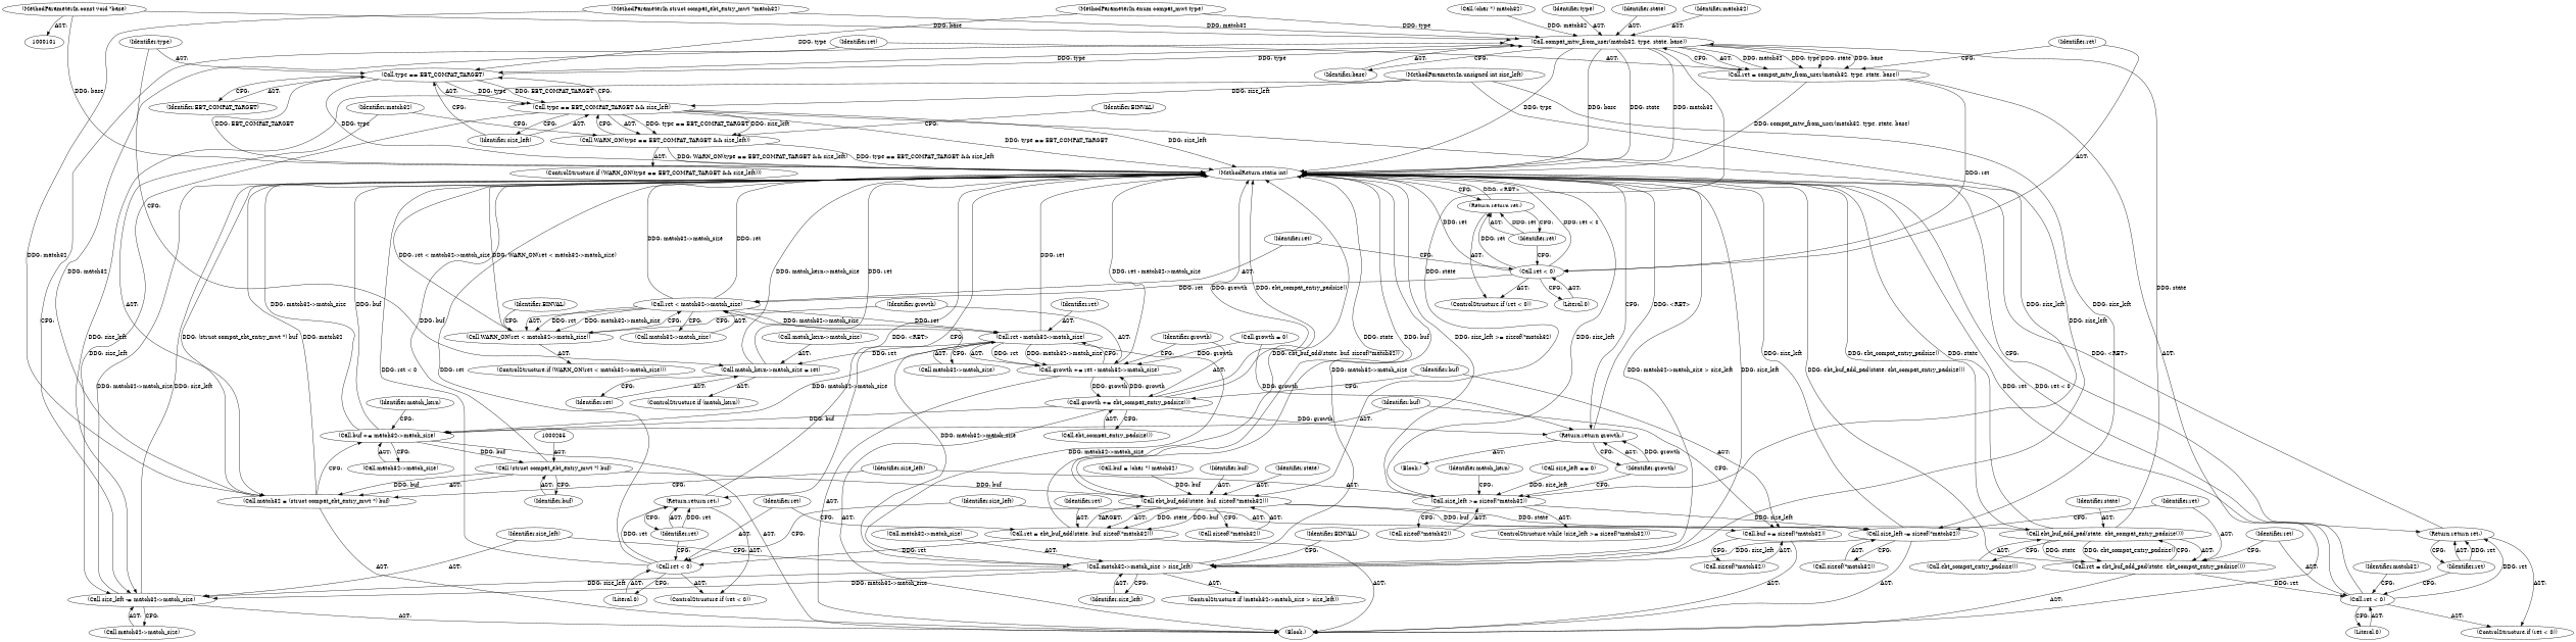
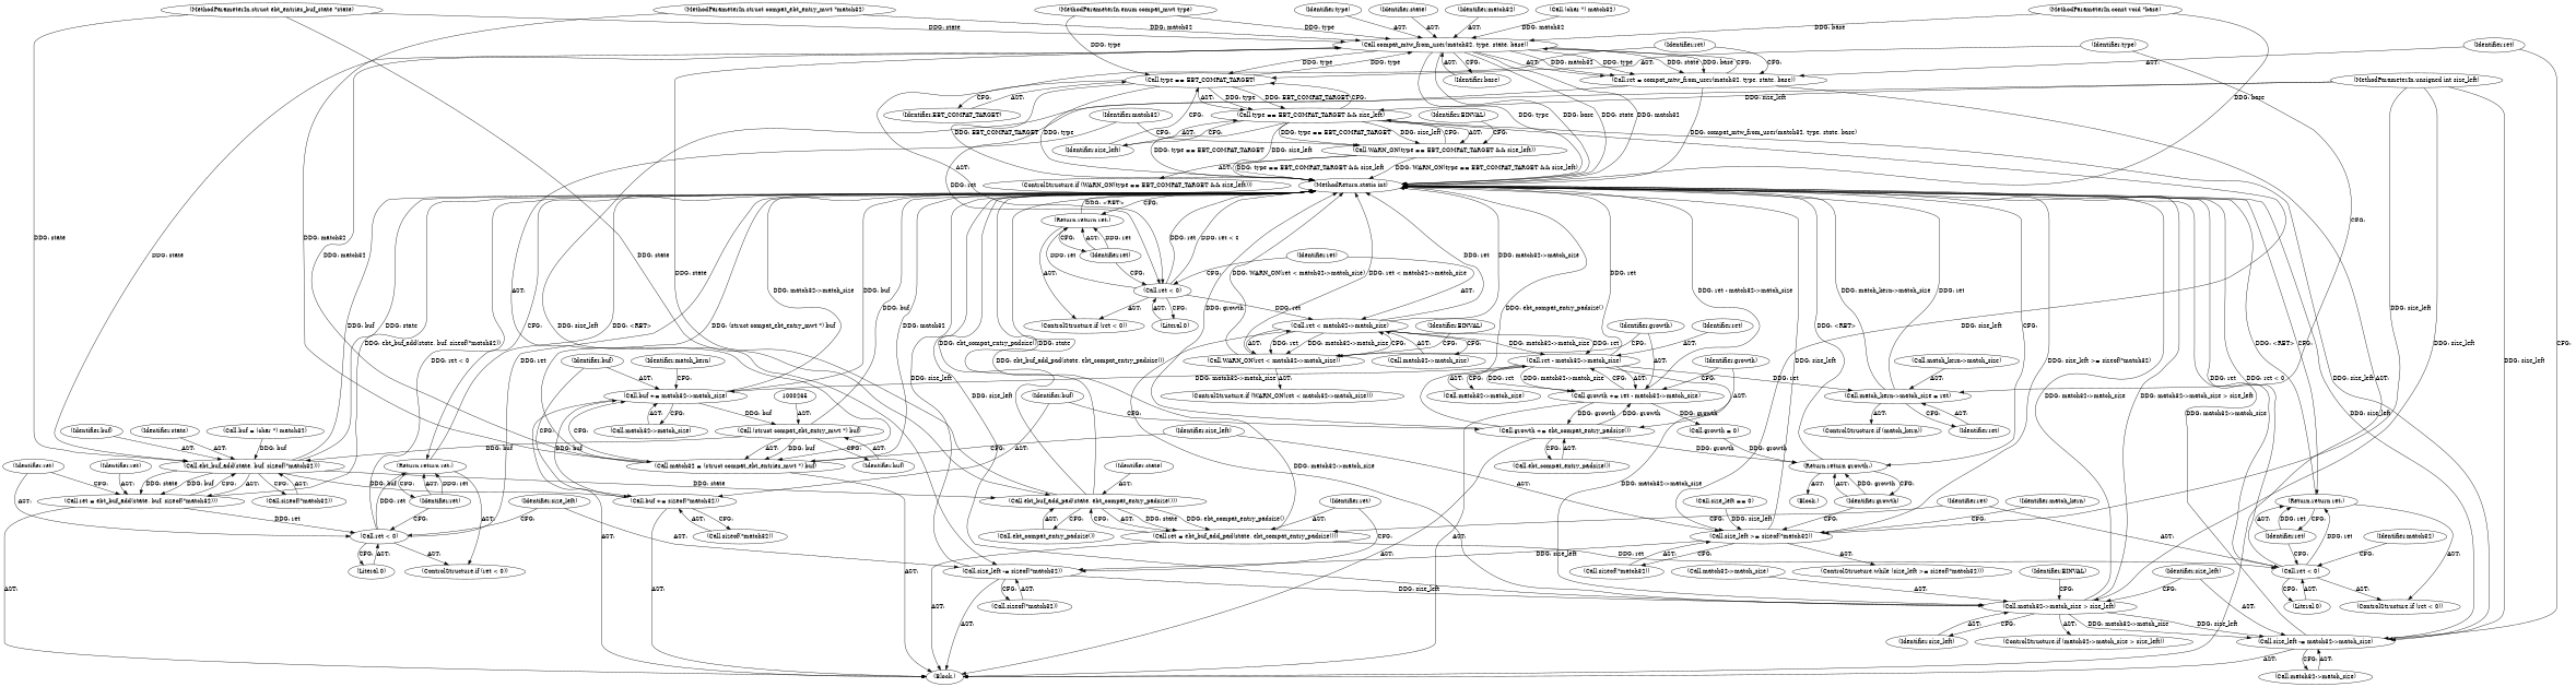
  digraph {
    n1 [label="(MethodParameterIn,const void *base)"]
    n2 [label="(Call,compat_mtw_from_user(match32, type, state, base))"]
    n3 [label="(MethodReturn,static int)"]
-   1000101
    n5 [label="(Call,ebt_buf_add(state, buf, sizeof(*match32)))"]
    n6 [label="(Call,ret = compat_mtw_from_user(match32, type, state, base))"]
    n7 [label="(Call,type == EBT_COMPAT_TARGET)"]
    n8 [label="(Identifier,base)"]
    n9 [label="(Return,return ret;)"]
    n10 [label="(Return,return ret;)"]
    n11 [label="(Return,return ret;)"]
    n12 [label="(Return,return growth;)"]
    n13 [label="(Call,ret = ebt_buf_add(state, buf, sizeof(*match32)))"]
    n14 [label="(Call,ebt_buf_add_pad(state, ebt_compat_entry_padsize()))"]
    n15 [label="(Call,buf += sizeof(*match32))"]
    n16 [label="(Call,sizeof(*match32))"]
    n17 [label="(Block,)"]
    n18 [label="(Call,ret < 0)"]
    n19 [label="(Call,type == EBT_COMPAT_TARGET && size_left)"]
    n20 [label="(Identifier,EBT_COMPAT_TARGET)"]
    n21 [label="(Call,ret < 0)"]
    n22 [label="(Call,ret = ebt_buf_add_pad(state, ebt_compat_entry_padsize()))"]
    n23 [label="(Call,ebt_compat_entry_padsize())"]
    n24 [label="(Call,buf += match32->match_size)"]
    n25 [label="(Call,sizeof(*match32))"]
    n26 [label="(ControlStructure,if (ret < 0))"]
    n27 [label="(Literal,0)"]
    n28 [label="(Identifier,ret)"]
    n29 [label="(Call,ret < 0)"]
    n30 [label="(Literal,0)"]
    n31 [label="(ControlStructure,if (ret < 0))"]
    n32 [label="(Identifier,ret)"]
    n33 [label="(Call,(struct compat_ebt_entry_mwt *) buf)"]
    n34 [label="(Call,match32->match_size)"]
-   n35 [label="(Call,match32 = (struct compat_ebt_entry_mwt *) buf)"]
+   n35 [label="(Call,match32 = (struct compat_ebt_entries_mwt *) buf)"]
    n36 [label="(Identifier,buf)"]
    n37 [label="(Call,ret < match32->match_size)"]
    n38 [label="(ControlStructure,if (ret < 0))"]
    n39 [label="(Literal,0)"]
    n40 [label="(Identifier,ret)"]
    n41 [label="(Call,WARN_ON(ret < match32->match_size))"]
    n42 [label="(Call,ret - match32->match_size)"]
    n43 [label="(Call,match32->match_size)"]
    n44 [label="(ControlStructure,if (WARN_ON(ret < match32->match_size)))"]
    n45 [label="(Call,match32->match_size > size_left)"]
    n46 [label="(Call,growth += ret - match32->match_size)"]
    n47 [label="(Call,match_kern->match_size = ret)"]
    n48 [label="(Call,match32->match_size)"]
    n49 [label="(Call,size_left -= match32->match_size)"]
    n50 [label="(ControlStructure,if (match32->match_size > size_left))"]
    n51 [label="(Identifier,size_left)"]
    n52 [label="(Call,growth += ebt_compat_entry_padsize())"]
    n53 [label="(Identifier,ret)"]
    n54 [label="(ControlStructure,if (match_kern))"]
    n55 [label="(Call,match32->match_size)"]
    n56 [label="(Call,size_left >= sizeof(*match32))"]
    n57 [label="(Call,WARN_ON(type == EBT_COMPAT_TARGET && size_left))"]
    n58 [label="(Identifier,size_left)"]
    n59 [label="(Call,size_left -= sizeof(*match32))"]
    n60 [label="(Call,sizeof(*match32))"]
    n61 [label="(ControlStructure,while (size_left >= sizeof(*match32)))"]
    n62 [label="(ControlStructure,if (WARN_ON(type == EBT_COMPAT_TARGET && size_left)))"]
    n63 [label="(Call,sizeof(*match32))"]
    n64 [label="(Call,ebt_compat_entry_padsize())"]
    n65 [label="(Identifier,growth)"]
    n66 [label="(Block,)"]
    n67 [label="(Identifier,match32)"]
    n68 [label="(Call,growth = 0)"]
+   n69 [label="(MethodParameterIn,struct ebt_entries_buf_state *state)"]
    n70 [label="(Call,buf = (char *) match32)"]
    n71 [label="(Identifier,match_kern)"]
    n72 [label="(Identifier,ret)"]
    n73 [label="(Identifier,type)"]
    n74 [label="(Identifier,state)"]
    n75 [label="(Identifier,buf)"]
    n76 [label="(Identifier,match32)"]
    n77 [label="(Call,(char *) match32)"]
    n78 [label="(Identifier,match_kern)"]
    n79 [label="(Identifier,buf)"]
    n80 [label="(MethodParameterIn,enum compat_mwt type)"]
    n81 [label="(Identifier,growth)"]
    n82 [label="(Identifier,ret)"]
    n83 [label="(Call,match32->match_size)"]
    n84 [label="(Call,match_kern->match_size)"]
    n85 [label="(Call,size_left == 0)"]
    n86 [label="(Identifier,ret)"]
    n87 [label="(Identifier,EINVAL)"]
    n88 [label="(Identifier,growth)"]
    n89 [label="(Identifier,type)"]
    n90 [label="(Identifier,ret)"]
    n91 [label="(Identifier,buf)"]
    n92 [label="(Identifier,state)"]
    n93 [label="(MethodParameterIn,unsigned int size_left)"]
    n94 [label="(Identifier,size_left)"]
    n95 [label="(Identifier,ret)"]
    n96 [label="(Identifier,ret)"]
    n97 [label="(Identifier,ret)"]
    n98 [label="(Identifier,state)"]
    n99 [label="(MethodParameterIn,struct compat_ebt_entry_mwt *match32)"]
    n100 [label="(Identifier,ret)"]
    n101 [label="(Identifier,EINVAL)"]
    n102 [label="(Identifier,size_left)"]
    n103 [label="(Identifier,EINVAL)"]
    n104 [label="(Identifier,size_left)"]
    n105 [label="(Identifier,match32)"]
    1000265
    n1 -> n2 [label="DDG: base"]
    n1 -> n3 [label="DDG: base"]
-   n1 -> 1000101 [label="AST: "]
    n2 -> n3 [label="DDG: type"]
    n2 -> n3 [label="DDG: base"]
    n2 -> n3 [label="DDG: state"]
    n2 -> n3 [label="DDG: match32"]
    n2 -> n5 [label="DDG: state"]
    n2 -> n6 [label="AST: "]
    n2 -> n6 [label="DDG: match32"]
    n2 -> n6 [label="DDG: type"]
    n2 -> n6 [label="DDG: state"]
    n2 -> n6 [label="DDG: base"]
    n2 -> n7 [label="DDG: type"]
    n2 -> n8 [label="CFG: "]
    n3 -> n9 [label="CFG: "]
    n3 -> n10 [label="CFG: "]
    n3 -> n11 [label="CFG: "]
    n3 -> n12 [label="CFG: "]
    n5 -> n3 [label="DDG: buf"]
    n5 -> n3 [label="DDG: state"]
    n5 -> n13 [label="AST: "]
    n5 -> n13 [label="DDG: state"]
    n5 -> n13 [label="DDG: buf"]
    n5 -> n14 [label="DDG: state"]
    n5 -> n15 [label="DDG: buf"]
    n5 -> n16 [label="CFG: "]
    n6 -> n2 [label="CFG: "]
    n6 -> n3 [label="DDG: compat_mtw_from_user(match32, type, state, base)"]
    n6 -> n17 [label="AST: "]
    n6 -> n18 [label="DDG: ret"]
    n7 -> n2 [label="DDG: type"]
    n7 -> n3 [label="DDG: EBT_COMPAT_TARGET"]
    n7 -> n3 [label="DDG: type"]
    n7 -> n19 [label="AST: "]
    n7 -> n19 [label="DDG: type"]
    n7 -> n19 [label="DDG: EBT_COMPAT_TARGET"]
    n7 -> n20 [label="CFG: "]
    n8 -> n2 [label="AST: "]
    n9 -> n3 [label="DDG: <RET>"]
    n9 -> n26 [label="AST: "]
    n9 -> n28 [label="CFG: "]
    n10 -> n3 [label="DDG: <RET>"]
    n10 -> n31 [label="AST: "]
    n10 -> n32 [label="CFG: "]
    n11 -> n3 [label="DDG: <RET>"]
    n11 -> n38 [label="AST: "]
    n11 -> n40 [label="CFG: "]
    n12 -> n3 [label="DDG: <RET>"]
    n12 -> n65 [label="CFG: "]
    n12 -> n66 [label="AST: "]
    n13 -> n3 [label="DDG: ebt_buf_add(state, buf, sizeof(*match32))"]
-   n13 -> n5 [label="TARGET: "]
+   n13 -> n5 [label="CFG: "]
    n13 -> n17 [label="AST: "]
    n13 -> n21 [label="DDG: ret"]
    n14 -> n2 [label="DDG: state"]
    n14 -> n3 [label="DDG: ebt_compat_entry_padsize()"]
    n14 -> n3 [label="DDG: state"]
    n14 -> n22 [label="AST: "]
    n14 -> n22 [label="DDG: state"]
    n14 -> n22 [label="DDG: ebt_compat_entry_padsize()"]
    n14 -> n23 [label="CFG: "]
    n15 -> n17 [label="AST: "]
-   n52 -> n24 [label="DDG: buf"]
+   n15 -> n24 [label="DDG: buf"]
    n15 -> n25 [label="CFG: "]
    n16 -> n5 [label="AST: "]
    n18 -> n3 [label="DDG: ret < 0"]
    n18 -> n3 [label="DDG: ret"]
    n18 -> n11 [label="DDG: ret"]
    n18 -> n37 [label="DDG: ret"]
    n18 -> n38 [label="AST: "]
    n18 -> n39 [label="CFG: "]
    n19 -> n3 [label="DDG: type == EBT_COMPAT_TARGET"]
    n19 -> n3 [label="DDG: size_left"]
    n19 -> n7 [label="CFG: "]
    n19 -> n49 [label="DDG: size_left"]
    n19 -> n56 [label="DDG: size_left"]
    n19 -> n57 [label="AST: "]
    n19 -> n57 [label="DDG: type == EBT_COMPAT_TARGET"]
    n19 -> n57 [label="DDG: size_left"]
    n19 -> n58 [label="CFG: "]
    n20 -> n7 [label="AST: "]
    n21 -> n3 [label="DDG: ret"]
    n21 -> n3 [label="DDG: ret < 0"]
    n21 -> n9 [label="DDG: ret"]
    n21 -> n26 [label="AST: "]
    n21 -> n27 [label="CFG: "]
    n22 -> n3 [label="DDG: ebt_buf_add_pad(state, ebt_compat_entry_padsize())"]
    n22 -> n14 [label="CFG: "]
    n22 -> n17 [label="AST: "]
    n22 -> n29 [label="DDG: ret"]
    n23 -> n14 [label="AST: "]
    n24 -> n3 [label="DDG: match32->match_size"]
    n24 -> n3 [label="DDG: buf"]
    n24 -> n17 [label="AST: "]
    n24 -> n33 [label="DDG: buf"]
    n24 -> n34 [label="CFG: "]
    n25 -> n15 [label="AST: "]
    n27 -> n21 [label="AST: "]
    n28 -> n9 [label="AST: "]
    n28 -> n9 [label="DDG: ret"]
    n28 -> n21 [label="CFG: "]
    n29 -> n3 [label="DDG: ret"]
    n29 -> n3 [label="DDG: ret < 0"]
    n29 -> n10 [label="DDG: ret"]
    n29 -> n30 [label="CFG: "]
    n29 -> n31 [label="AST: "]
    n30 -> n29 [label="AST: "]
    n32 -> n10 [label="AST: "]
    n32 -> n10 [label="DDG: ret"]
    n32 -> n29 [label="CFG: "]
    n33 -> n3 [label="DDG: buf"]
    n33 -> n5 [label="DDG: buf"]
    n33 -> n35 [label="AST: "]
    n33 -> n35 [label="DDG: buf"]
    n33 -> n36 [label="CFG: "]
    n34 -> n24 [label="AST: "]
    n35 -> n2 [label="DDG: match32"]
    n35 -> n3 [label="DDG: match32"]
    n35 -> n3 [label="DDG: (struct compat_ebt_entry_mwt *) buf"]
    n35 -> n17 [label="AST: "]
    n35 -> n24 [label="CFG: "]
    n36 -> n33 [label="AST: "]
    n37 -> n3 [label="DDG: match32->match_size"]
    n37 -> n3 [label="DDG: ret"]
    n37 -> n41 [label="AST: "]
    n37 -> n41 [label="DDG: ret"]
    n37 -> n41 [label="DDG: match32->match_size"]
    n37 -> n42 [label="DDG: ret"]
    n37 -> n42 [label="DDG: match32->match_size"]
    n37 -> n43 [label="CFG: "]
    n39 -> n18 [label="AST: "]
    n40 -> n11 [label="AST: "]
    n40 -> n11 [label="DDG: ret"]
    n40 -> n18 [label="CFG: "]
    n41 -> n3 [label="DDG: WARN_ON(ret < match32->match_size)"]
    n41 -> n3 [label="DDG: ret < match32->match_size"]
    n41 -> n37 [label="CFG: "]
    n41 -> n44 [label="AST: "]
    n42 -> n3 [label="DDG: ret"]
    n42 -> n24 [label="DDG: match32->match_size"]
    n42 -> n45 [label="DDG: match32->match_size"]
    n42 -> n46 [label="AST: "]
    n42 -> n46 [label="DDG: ret"]
    n42 -> n46 [label="DDG: match32->match_size"]
    n42 -> n47 [label="DDG: ret"]
    n42 -> n48 [label="CFG: "]
    n43 -> n37 [label="AST: "]
    n45 -> n3 [label="DDG: match32->match_size"]
    n45 -> n3 [label="DDG: match32->match_size > size_left"]
    n45 -> n3 [label="DDG: size_left"]
    n45 -> n37 [label="DDG: match32->match_size"]
    n45 -> n49 [label="DDG: match32->match_size"]
    n45 -> n49 [label="DDG: size_left"]
    n45 -> n50 [label="AST: "]
    n45 -> n51 [label="CFG: "]
    n46 -> n3 [label="DDG: ret - match32->match_size"]
    n46 -> n17 [label="AST: "]
    n46 -> n42 [label="CFG: "]
    n46 -> n52 [label="DDG: growth"]
    n47 -> n3 [label="DDG: match_kern->match_size"]
    n47 -> n3 [label="DDG: ret"]
    n47 -> n53 [label="CFG: "]
    n47 -> n54 [label="AST: "]
    n48 -> n42 [label="AST: "]
    n49 -> n3 [label="DDG: match32->match_size"]
    n49 -> n3 [label="DDG: size_left"]
    n49 -> n17 [label="AST: "]
    n49 -> n55 [label="CFG: "]
    n51 -> n45 [label="AST: "]
    n52 -> n3 [label="DDG: growth"]
    n52 -> n3 [label="DDG: ebt_compat_entry_padsize()"]
    n52 -> n12 [label="DDG: growth"]
    n52 -> n17 [label="AST: "]
    n52 -> n46 [label="DDG: growth"]
    n52 -> n64 [label="CFG: "]
    n53 -> n47 [label="AST: "]
    n55 -> n49 [label="AST: "]
    n56 -> n3 [label="DDG: size_left"]
    n56 -> n3 [label="DDG: size_left >= sizeof(*match32)"]
    n56 -> n59 [label="DDG: size_left"]
    n56 -> n60 [label="CFG: "]
    n56 -> n61 [label="AST: "]
    n57 -> n3 [label="DDG: WARN_ON(type == EBT_COMPAT_TARGET && size_left)"]
    n57 -> n3 [label="DDG: type == EBT_COMPAT_TARGET && size_left"]
    n57 -> n19 [label="CFG: "]
    n57 -> n62 [label="AST: "]
    n58 -> n7 [label="CFG: "]
    n58 -> n19 [label="AST: "]
    n59 -> n3 [label="DDG: size_left"]
    n59 -> n17 [label="AST: "]
    n59 -> n45 [label="DDG: size_left"]
    n59 -> n63 [label="CFG: "]
    n60 -> n56 [label="AST: "]
    n63 -> n59 [label="AST: "]
    n64 -> n52 [label="AST: "]
    n65 -> n12 [label="AST: "]
    n65 -> n12 [label="DDG: growth"]
    n65 -> n56 [label="CFG: "]
    n67 -> n2 [label="AST: "]
    n68 -> n12 [label="DDG: growth"]
-   n68 -> n46 [label="DDG: growth"]
+   n46 -> n68 [label="DDG: growth"]
+   n69 -> n2 [label="DDG: state"]
+   n69 -> n5 [label="DDG: state"]
+   n69 -> n14 [label="DDG: state"]
    n70 -> n5 [label="DDG: buf"]
    n71 -> n56 [label="CFG: "]
    n72 -> n6 [label="CFG: "]
    n72 -> n18 [label="AST: "]
    n73 -> n7 [label="AST: "]
    n73 -> n47 [label="CFG: "]
    n74 -> n14 [label="AST: "]
    n75 -> n15 [label="CFG: "]
    n75 -> n24 [label="AST: "]
    n76 -> n35 [label="AST: "]
    n76 -> n57 [label="CFG: "]
    n77 -> n2 [label="DDG: match32"]
    n78 -> n24 [label="CFG: "]
    n79 -> n5 [label="AST: "]
    n80 -> n2 [label="DDG: type"]
    n80 -> n7 [label="DDG: type"]
    n81 -> n46 [label="CFG: "]
    n81 -> n52 [label="AST: "]
    n82 -> n13 [label="CFG: "]
    n82 -> n21 [label="AST: "]
    n83 -> n45 [label="AST: "]
    n84 -> n47 [label="AST: "]
    n85 -> n56 [label="DDG: size_left"]
    n86 -> n22 [label="AST: "]
    n86 -> n59 [label="CFG: "]
    n87 -> n57 [label="CFG: "]
    n88 -> n41 [label="CFG: "]
    n88 -> n46 [label="AST: "]
    n89 -> n2 [label="AST: "]
    n90 -> n6 [label="AST: "]
    n90 -> n49 [label="CFG: "]
    n91 -> n15 [label="AST: "]
    n91 -> n52 [label="CFG: "]
    n92 -> n5 [label="AST: "]
    n93 -> n19 [label="DDG: size_left"]
    n93 -> n45 [label="DDG: size_left"]
    n93 -> n49 [label="DDG: size_left"]
+   n93 -> n56 [label="DDG: size_left"]
    n93 -> n59 [label="DDG: size_left"]
    n94 -> n35 [label="CFG: "]
    n94 -> n56 [label="AST: "]
    n95 -> n13 [label="AST: "]
    n96 -> n22 [label="CFG: "]
    n96 -> n29 [label="AST: "]
    n97 -> n18 [label="CFG: "]
    n97 -> n37 [label="AST: "]
    n98 -> n2 [label="AST: "]
    n99 -> n2 [label="DDG: match32"]
    n99 -> n35 [label="DDG: match32"]
    n100 -> n42 [label="AST: "]
    n101 -> n45 [label="CFG: "]
    n102 -> n21 [label="CFG: "]
    n102 -> n59 [label="AST: "]
    n103 -> n41 [label="CFG: "]
    n104 -> n45 [label="CFG: "]
    n104 -> n49 [label="AST: "]
    n105 -> n29 [label="CFG: "]
    1000265 -> n33 [label="AST: "]
  }
